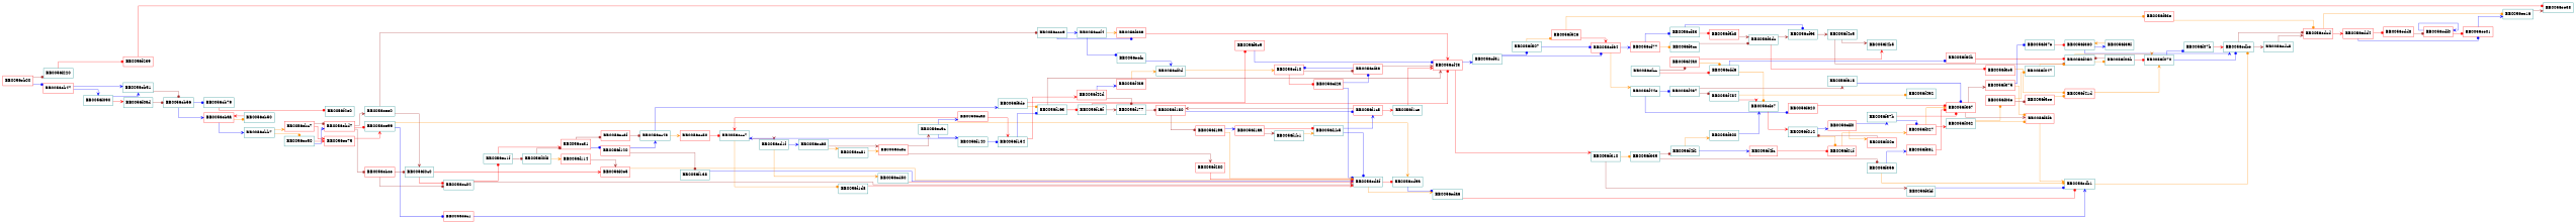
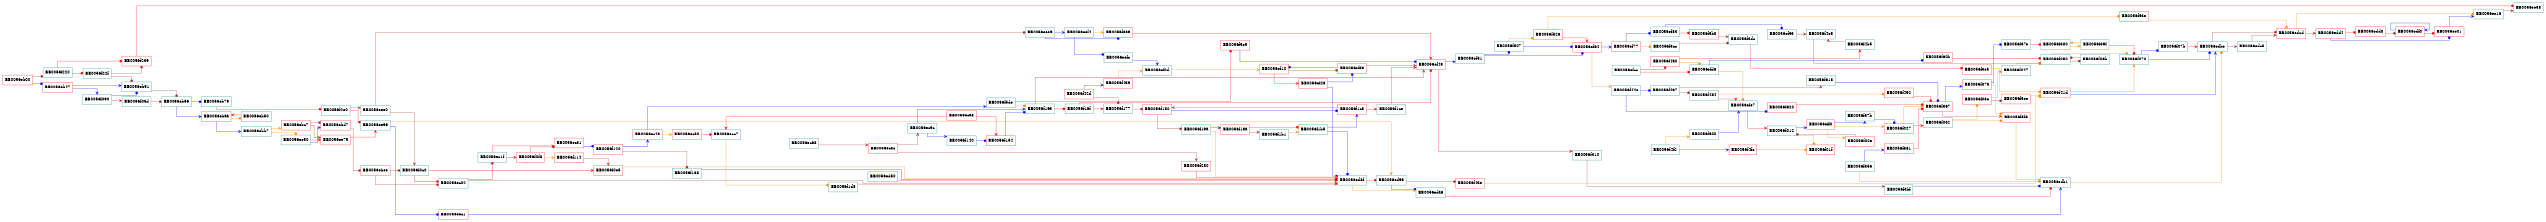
  digraph {
    rankdir=LR
    splines=ortho
    node [color=teal shape=box]
    edge [arrowhead=dot color=blue]
    BB0056eb00 [color=red]
    BB0056f220
    BB0056eb47 [color=red]
    BB0056f239 [color=red]
+   BB0056f22f
    BB0056f090
    BB0056eb51
    BB0056ee38
    BB0056f0ad
    BB0056eb56
    BB0056ebaa [color=red]
    BB0056eb79
    n13 [label=BB0056eb50]
    BB0056ebb7
    BB0056f2e0
    BB0056ee50
    BB0056ebc7 [color=red]
    BB0056ee99
    BB0056eec1 [color=red]
    BB0056ed9a
    BB0056ee75 [color=red]
    BB0056ebd7 [color=red]
    BB0056eee0
    BB0056ebee [color=red]
    BB0056f0c0
    BB0056eee9
    BB0056ec02
    BB0056f0e5 [color=red]
    BB0056f3a9 [color=red]
    BB0056eef4
    BB0056ed8f
    BB0056ec1f
    BB0056eda6
-   BB0056f0f8
+   BB0056f0f8 [color=red]
    BB0056ec31 [color=red]
    BB0056edb1
+   BB0056f43e [color=red]
    BB0056f114 [color=red]
    BB0056f120 [color=red]
-   BB0056ec3f [color=red]
-   BB0056ec48
+   BB0056ec48 [color=red]
    BB0056f138
    BB0056f5de
    BB0056ec50 [color=red]
    BB0056f163
    BB0056f5e9 [color=red]
    BB0056ecc7
    BB0056ef43 [color=red]
    BB0056f16f
    BB0056f1d8
-   BB0056ed1f
    BB0056ec68
    BB0056ed50
    BB0056ec8c [color=red]
-   BB0056ec81
    BB0056f280 [color=red]
    BB0056ec9c
    BB0056f140
    BB0056eca8 [color=red]
-   BB0056f154
+   BB0056f154 [color=red]
    BB0056f42d [color=red]
    BB0056f177
    BB0056f439 [color=red]
    BB0056edbe
    BB0056f41d [color=red]
    BB0056f070
    BB0056edcd [color=red]
    BB0056edc5
    BB0056ee16
    BB0056edd4 [color=red]
    BB0056ee01 [color=red]
    BB0056edd8 [color=red]
    BB0056edf0 [color=red]
    BB0056eefc
    BB0056f310
    BB0056ef51
    BB0056ef0d
    BB0056ef10 [color=red]
    BB0056ef3a [color=red]
    BB0056ef2a [color=red]
    BB0056f3bf
-   BB0056f335
    BB0056f507
    BB0056ef64 [color=red]
    BB0056f4f2
    BB0056f356
    BB0056f526 [color=red]
    BB0056f44e
    BB0056ef77 [color=red]
    BB0056f53e [color=red]
    BB0056f620 [color=red]
    BB0056f467
    BB0056f3cc
    BB0056ef83
    BB0056f367 [color=red]
    BB0056f618
    BB0056f484
    BB0056f3dc
    BB0056f5b8 [color=red]
    BB0056ef93
    BB0056f3e5 [color=red]
    BB0056f4e5
    BB0056f050
    BB0056f06b
    BB0056f4a0 [color=red]
    BB0056efcc
    BB0056efd6
    BB0056f4b5
    BB0056f60b [color=red]
    BB0056efe7
    BB0056f012
    BB0056eff0 [color=red]
    BB0056f01f [color=red]
    BB0056f57b
    BB0056f00e [color=red]
    BB0056f027 [color=red]
    BB0056f032
    BB0056f5f6 [color=red]
    BB0056f375 [color=red]
    BB0056f03e [color=red]
    BB0056f37e
    BB0056f5ee [color=red]
    BB0056f047
    BB0056f07b
    BB0056f180 [color=red]
    BB0056f1c5 [color=red]
-   BB0056f19a [color=red]
+   BB0056f19a
    BB0056f1ce
    BB0056f1aa [color=red]
    BB0056f1b5
    BB0056f1b1
    BB0056f600
    BB0056f4fc [color=red]
    BB0056f361 [color=red]
    BB0056f380
    BB0056f39f
-   BB0056f492
+   BB0056f492 [color=red]
    BB0056eb00 -> BB0056f220 [color=brown]
    BB0056eb00 -> BB0056eb47
    BB0056f220 -> BB0056f239 [color=red]
+   BB0056f220 -> BB0056f22f [color=red]
    BB0056eb47 -> BB0056f090 [arrowhead=vee]
    BB0056eb47 -> BB0056eb51 [arrowhead=vee]
    BB0056f239 -> BB0056ee38 [color=red]
-   BB0056f090 -> BB0056eb51 [arrowhead=vee]
+   BB0056f22f -> BB0056f239 [color=brown]
+   BB0056f22f -> BB0056eb51 [color=brown]
+   BB0056f090 -> BB0056eb51
    BB0056f090 -> BB0056f0ad [arrowhead=vee color=red]
    BB0056eb51 -> BB0056eb56 [color=brown]
    BB0056f0ad -> BB0056eb56 [color=brown]
    BB0056eb56 -> BB0056ebaa [arrowhead=vee]
    BB0056eb56 -> BB0056eb79
    BB0056ebaa -> n13 [color=darkorange]
    BB0056ebaa -> BB0056ebb7 [arrowhead=vee]
    BB0056eb79 -> BB0056f2e0 [color=red]
    n13 -> BB0056ebaa [arrowhead=vee color=red]
    BB0056ebb7 -> BB0056ee50 [color=darkorange]
    BB0056ebb7 -> BB0056ebc7 [arrowhead=vee color=darkorange]
-   BB0056ebd7 -> BB0056ee99 [color=red]
+   BB0056f2e0 -> BB0056ee99 [color=red]
    BB0056ee50 -> BB0056ee75 [arrowhead=vee color=red]
    BB0056ee50 -> BB0056ebd7 [arrowhead=vee]
    BB0056ebc7 -> BB0056ee75 [arrowhead=vee color=red]
    BB0056ebc7 -> BB0056ebd7 [color=brown]
    BB0056ee99 -> BB0056eec1
    BB0056ee99 -> BB0056ed9a [arrowhead=vee color=darkorange]
    BB0056eec1 -> BB0056edb1 [arrowhead=vee]
    BB0056ed9a -> BB0056eda6
+   BB0056ed9a -> BB0056f43e [color=red]
    BB0056ee75 -> BB0056ee99 [arrowhead=vee color=red]
-   BB0056ebd7 -> BB0056eee0 [arrowhead=vee color=brown]
+   BB0056f2e0 -> BB0056eee0 [arrowhead=vee color=brown]
    BB0056ebd7 -> BB0056ebee [color=brown]
    BB0056eee0 -> BB0056f0c0 [arrowhead=vee color=brown]
    BB0056eee0 -> BB0056eee9 [color=brown]
    BB0056ebee -> BB0056f0c0 [color=brown]
    BB0056ebee -> BB0056ec02 [color=brown]
    BB0056f0c0 -> BB0056ec02 [color=red]
    BB0056f0c0 -> BB0056f0e5 [arrowhead=vee color=red]
    BB0056eee9 -> BB0056f3a9
    BB0056eee9 -> BB0056eef4 [arrowhead=vee]
    BB0056ec02 -> BB0056ed8f [arrowhead=vee color=brown]
    BB0056ec02 -> BB0056ec1f [color=red]
    BB0056f0e5 -> BB0056ed8f [arrowhead=vee color=darkorange]
    BB0056f3a9 -> BB0056ef43 [arrowhead=vee color=red]
    BB0056eef4 -> BB0056f3a9 [arrowhead=vee color=darkorange]
    BB0056eef4 -> BB0056eefc
    BB0056ed8f -> BB0056ed9a [color=red]
    BB0056ed8f -> BB0056eda6 [arrowhead=vee color=darkorange]
-   BB0056ec1f -> BB0056f0f8 [color=brown]
+   BB0056ec1f -> BB0056f0f8 [arrowhead=vee color=brown]
    BB0056ec1f -> BB0056ec31 [arrowhead=vee color=red]
    BB0056eda6 -> BB0056edb1 [color=red]
    BB0056f0f8 -> BB0056ec31 [color=brown]
    BB0056f0f8 -> BB0056f114 [arrowhead=vee color=darkorange]
    BB0056ec31 -> BB0056f120
-   BB0056ec31 -> BB0056ec3f [color=brown]
    BB0056edb1 -> BB0056edbe [color=darkorange]
+   BB0056f43e -> BB0056f41d [color=darkorange]
    BB0056f114 -> BB0056f0e5 [arrowhead=vee color=brown]
    BB0056f120 -> BB0056ec48 [arrowhead=vee]
    BB0056f120 -> BB0056f138 [color=brown]
-   BB0056ec3f -> BB0056ec48 [color=brown]
    BB0056ec48 -> BB0056f5de [arrowhead=vee]
    BB0056ec48 -> BB0056ec50 [arrowhead=vee color=darkorange]
    BB0056f138 -> BB0056ed8f [arrowhead=vee]
    BB0056f5de -> BB0056f163 [color=darkorange]
    BB0056f5de -> BB0056f5e9 [color=red]
    BB0056ec50 -> BB0056ecc7 [color=red]
    BB0056f163 -> BB0056ef43 [arrowhead=vee color=brown]
    BB0056f163 -> BB0056f16f [color=red]
    BB0056f5e9 -> BB0056ef43
    BB0056ecc7 -> BB0056f1d8 [color=darkorange]
-   BB0056ecc7 -> BB0056ed1f [arrowhead=vee color=brown]
    BB0056ef43 -> BB0056f310 [arrowhead=vee color=red]
    BB0056ef43 -> BB0056ef51 [arrowhead=vee]
    BB0056f16f -> BB0056ef43 [color=red]
    BB0056f16f -> BB0056f177 [arrowhead=vee color=brown]
    BB0056f1d8 -> BB0056ed8f [arrowhead=vee color=red]
-   BB0056ed1f -> BB0056ec68 [arrowhead=vee]
-   BB0056ed1f -> BB0056ed50 [arrowhead=vee color=darkorange]
    BB0056ec68 -> BB0056ec8c [arrowhead=vee color=brown]
-   BB0056ec68 -> BB0056ec81 [arrowhead=vee color=darkorange]
    BB0056ed50 -> BB0056ed8f [arrowhead=vee color=red]
    BB0056ec8c -> BB0056f280 [arrowhead=vee color=brown]
    BB0056ec8c -> BB0056ec9c [arrowhead=vee color=brown]
-   BB0056ec81 -> BB0056ec8c [arrowhead=vee color=darkorange]
    BB0056f280 -> BB0056ed8f [color=red]
    BB0056ec9c -> BB0056f140 [arrowhead=vee]
-   BB0056ec9c -> BB0056eca8 [arrowhead=vee]
-   BB0056f140 -> BB0056ecc7 [arrowhead=vee]
+   BB0056ec9c -> BB0056f163 [arrowhead=vee]
    BB0056f140 -> BB0056f154
    BB0056eca8 -> BB0056ecc7 [arrowhead=vee color=red]
    BB0056eca8 -> BB0056f154 [arrowhead=vee color=red]
    BB0056f154 -> BB0056f163
-   BB0056f154 -> BB0056f42d [arrowhead=vee color=red]
    BB0056f42d -> BB0056f177 [color=brown]
    BB0056f42d -> BB0056f439 [arrowhead=vee]
    BB0056f177 -> BB0056f180 [color=brown]
    BB0056f439 -> BB0056ef0d [arrowhead=vee color=darkorange]
    BB0056edbe -> BB0056edcd [color=brown]
    BB0056edbe -> BB0056edc5 [arrowhead=vee color=brown]
    BB0056f41d -> BB0056f070 [arrowhead=vee color=darkorange]
    BB0056f070 -> BB0056edbe
    BB0056f070 -> BB0056f07b
    BB0056edcd -> BB0056ee16 [color=darkorange]
    BB0056edcd -> BB0056edd4 [arrowhead=vee color=red]
    BB0056edc5 -> BB0056edcd [arrowhead=vee color=brown]
    BB0056ee16 -> BB0056ee38 [arrowhead=vee color=brown]
    BB0056edd4 -> BB0056ee01
    BB0056edd4 -> BB0056edd8 [color=red]
    BB0056ee01 -> BB0056ee16 [arrowhead=vee]
    BB0056edd8 -> BB0056edf0 [color=brown]
    BB0056edf0 -> BB0056ee01 [color=red]
    BB0056edf0 -> BB0056edf0 [arrowhead=vee]
    BB0056eefc -> BB0056ef0d [arrowhead=vee]
    BB0056f310 -> BB0056f3bf [arrowhead=vee color=brown]
-   BB0056f310 -> BB0056f335 [color=darkorange]
    BB0056ef51 -> BB0056f507
    BB0056ef51 -> BB0056ef64
    BB0056ef0d -> BB0056ef10 [arrowhead=vee color=darkorange]
    BB0056ef10 -> BB0056ef3a [color=brown]
-   BB0056ef10 -> BB0056ef2a [color=red]
+   BB0056ef10 -> BB0056ef2a [arrowhead=vee color=red]
    BB0056ef3a -> BB0056ef43 [arrowhead=vee color=brown]
    BB0056ef3a -> BB0056ef10
    BB0056ef2a -> BB0056ed8f
    BB0056ef2a -> BB0056ef3a
    BB0056f3bf -> BB0056edb1
-   BB0056f335 -> BB0056f4f2 [color=brown]
-   BB0056f335 -> BB0056f356 [color=brown]
    BB0056f507 -> BB0056ef64
    BB0056f507 -> BB0056f526 [color=darkorange]
    BB0056ef64 -> BB0056f44e [arrowhead=vee color=darkorange]
    BB0056ef64 -> BB0056ef77 [arrowhead=vee]
    BB0056f4f2 -> BB0056f600 [arrowhead=vee color=darkorange]
    BB0056f4f2 -> BB0056f4fc [arrowhead=vee]
    BB0056f356 -> BB0056edb1 [color=darkorange]
    BB0056f356 -> BB0056f361 [arrowhead=vee]
    BB0056f526 -> BB0056ef64 [arrowhead=vee color=red]
    BB0056f526 -> BB0056f53e [color=darkorange]
    BB0056f44e -> BB0056f620
    BB0056f44e -> BB0056f467
    BB0056ef77 -> BB0056f3cc [color=darkorange]
    BB0056ef77 -> BB0056ef83
    BB0056f53e -> BB0056edcd [color=darkorange]
    BB0056f620 -> BB0056f367 [color=red]
    BB0056f467 -> BB0056f618 [arrowhead=vee color=brown]
    BB0056f467 -> BB0056f484 [color=brown]
    BB0056f3cc -> BB0056f3dc [color=brown]
    BB0056ef83 -> BB0056f5b8 [color=red]
    BB0056ef83 -> BB0056ef93
    BB0056f367 -> BB0056f5f6 [arrowhead=vee color=brown]
-   BB0056f367 -> BB0056f375 [arrowhead=vee color=brown]
+   BB0056f367 -> BB0056f375 [arrowhead=vee]
    BB0056f618 -> BB0056f367
    BB0056f484 -> BB0056efe7 [arrowhead=vee color=red]
    BB0056f484 -> BB0056f492 [color=darkorange]
-   BB0056f3dc -> BB0056ef93 [arrowhead=vee color=brown]
    BB0056f3dc -> BB0056f3e5 [color=red]
    BB0056f5b8 -> BB0056f3dc [arrowhead=vee color=brown]
    BB0056ef93 -> BB0056f4e5 [arrowhead=vee color=brown]
    BB0056f3e5 -> BB0056f41d [color=darkorange]
    BB0056f4e5 -> BB0056f050 [color=brown]
-   BB0056f050 -> BB0056f070 [arrowhead=vee color=darkorange]
-   BB0056f050 -> BB0056f06b [color=darkorange]
-   BB0056f06b -> BB0056f070 [color=red]
+   BB0056f050 -> BB0056f070 [color=darkorange]
+   BB0056f050 -> BB0056f06b [color=brown]
+   BB0056f39f -> BB0056f070 [color=red]
    BB0056f06b -> BB0056f050 [color=brown]
    BB0056f4a0 -> BB0056efd6 [color=darkorange]
    BB0056f4a0 -> BB0056f4b5 [arrowhead=vee color=red]
    BB0056efcc -> BB0056f4a0 [color=brown]
    BB0056efcc -> BB0056efd6 [color=red]
    BB0056efd6 -> BB0056f60b
    BB0056efd6 -> BB0056efe7 [color=darkorange]
-   BB0056f4e5 -> BB0056f4b5 [arrowhead=vee color=brown]
+   BB0056f4b5 -> BB0056f4e5 [arrowhead=vee color=brown]
    BB0056f60b -> BB0056f050 [color=red]
    BB0056efe7 -> BB0056f012 [arrowhead=vee color=red]
    BB0056f012 -> BB0056eff0 [arrowhead=vee]
    BB0056f012 -> BB0056f01f [color=darkorange]
    BB0056eff0 -> BB0056f57b [arrowhead=vee]
    BB0056eff0 -> BB0056f00e [arrowhead=vee color=darkorange]
-   BB0056f01f -> BB0056f027 [arrowhead=vee color=darkorange]
+   BB0056eff0 -> BB0056f027 [arrowhead=vee color=darkorange]
    BB0056f57b -> BB0056f027
    BB0056f00e -> BB0056f012 [color=brown]
    BB0056f027 -> BB0056f367 [arrowhead=vee color=darkorange]
    BB0056f027 -> BB0056f032 [arrowhead=vee color=red]
    BB0056f032 -> BB0056f5f6 [color=darkorange]
    BB0056f032 -> BB0056f03e [color=darkorange]
    BB0056f5f6 -> BB0056edb1 [arrowhead=vee color=darkorange]
    BB0056f375 -> BB0056f5f6 [color=darkorange]
    BB0056f375 -> BB0056f37e
    BB0056f03e -> BB0056f5ee [color=brown]
    BB0056f03e -> BB0056f047 [color=darkorange]
    BB0056f37e -> BB0056f380 [color=red]
    BB0056f5ee -> BB0056f41d [color=darkorange]
    BB0056f047 -> BB0056f050 [color=darkorange]
    BB0056f07b -> BB0056edbe [arrowhead=vee color=red]
    BB0056f180 -> BB0056f1c5
    BB0056f180 -> BB0056f19a [color=brown]
    BB0056f1c5 -> BB0056f180 [arrowhead=vee color=brown]
    BB0056f1c5 -> BB0056f1ce [arrowhead=vee color=red]
    BB0056f19a -> BB0056ed8f [arrowhead=vee color=darkorange]
    BB0056f19a -> BB0056f1aa [arrowhead=vee]
    BB0056f1ce -> BB0056ef43 [arrowhead=vee color=red]
    BB0056f1aa -> BB0056f1b5 [color=red]
    BB0056f1aa -> BB0056f1b1 [arrowhead=vee color=brown]
    BB0056f1b5 -> BB0056ed8f
    BB0056f1b5 -> BB0056f1c5 [arrowhead=vee]
    BB0056f1b1 -> BB0056f1b5 [arrowhead=vee color=darkorange]
    BB0056f600 -> BB0056efe7 [arrowhead=vee]
-   BB0056f4fc -> BB0056f01f [color=red]
+   BB0056f4fc -> BB0056f01f [color=darkorange]
    BB0056f361 -> BB0056f367 [color=red]
-   BB0056f380 -> BB0056edbe [arrowhead=vee]
-   BB0056f380 -> BB0056f39f [arrowhead=vee]
+   BB0056f41d -> BB0056edbe [arrowhead=vee]
+   BB0056f380 -> BB0056f39f [arrowhead=vee color=darkorange]
    BB0056f39f -> BB0056f380 [arrowhead=vee color=darkorange]
-   BB0056f57b -> BB0056f367 [color=red]
+   BB0056f492 -> BB0056f367 [color=red]
  }
